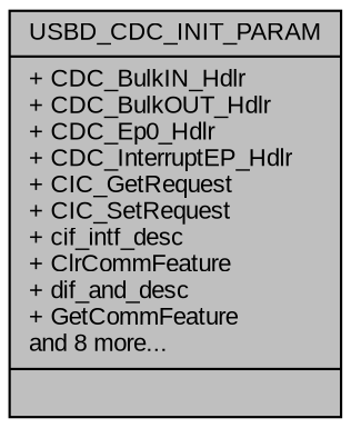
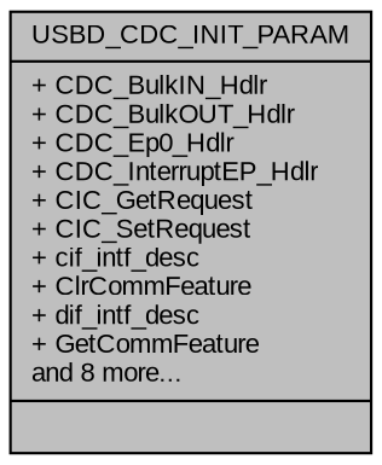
  digraph {
    fontname="Liberation Sans"
-   n1 [color=black fillcolor=grey75 fontcolor=black fontname="Liberation Sans" fontsize=10 height=0.2 label="{USBD_CDC_INIT_PARAM\n|+ CDC_BulkIN_Hdlr\l+ CDC_BulkOUT_Hdlr\l+ CDC_Ep0_Hdlr\l+ CDC_InterruptEP_Hdlr\l+ CIC_GetRequest\l+ CIC_SetRequest\l+ cif_intf_desc\l+ ClrCommFeature\l+ dif_and_desc\l+ GetCommFeature\land 8 more...\l|}" shape=record style=filled width=0.4]
+   n1 [color=black fillcolor=grey75 fontcolor=black fontname="Liberation Sans" fontsize=10 height=0.2 label="{USBD_CDC_INIT_PARAM\n|+ CDC_BulkIN_Hdlr\l+ CDC_BulkOUT_Hdlr\l+ CDC_Ep0_Hdlr\l+ CDC_InterruptEP_Hdlr\l+ CIC_GetRequest\l+ CIC_SetRequest\l+ cif_intf_desc\l+ ClrCommFeature\l+ dif_intf_desc\l+ GetCommFeature\land 8 more...\l|}" shape=record style=filled width=0.4]
  }
